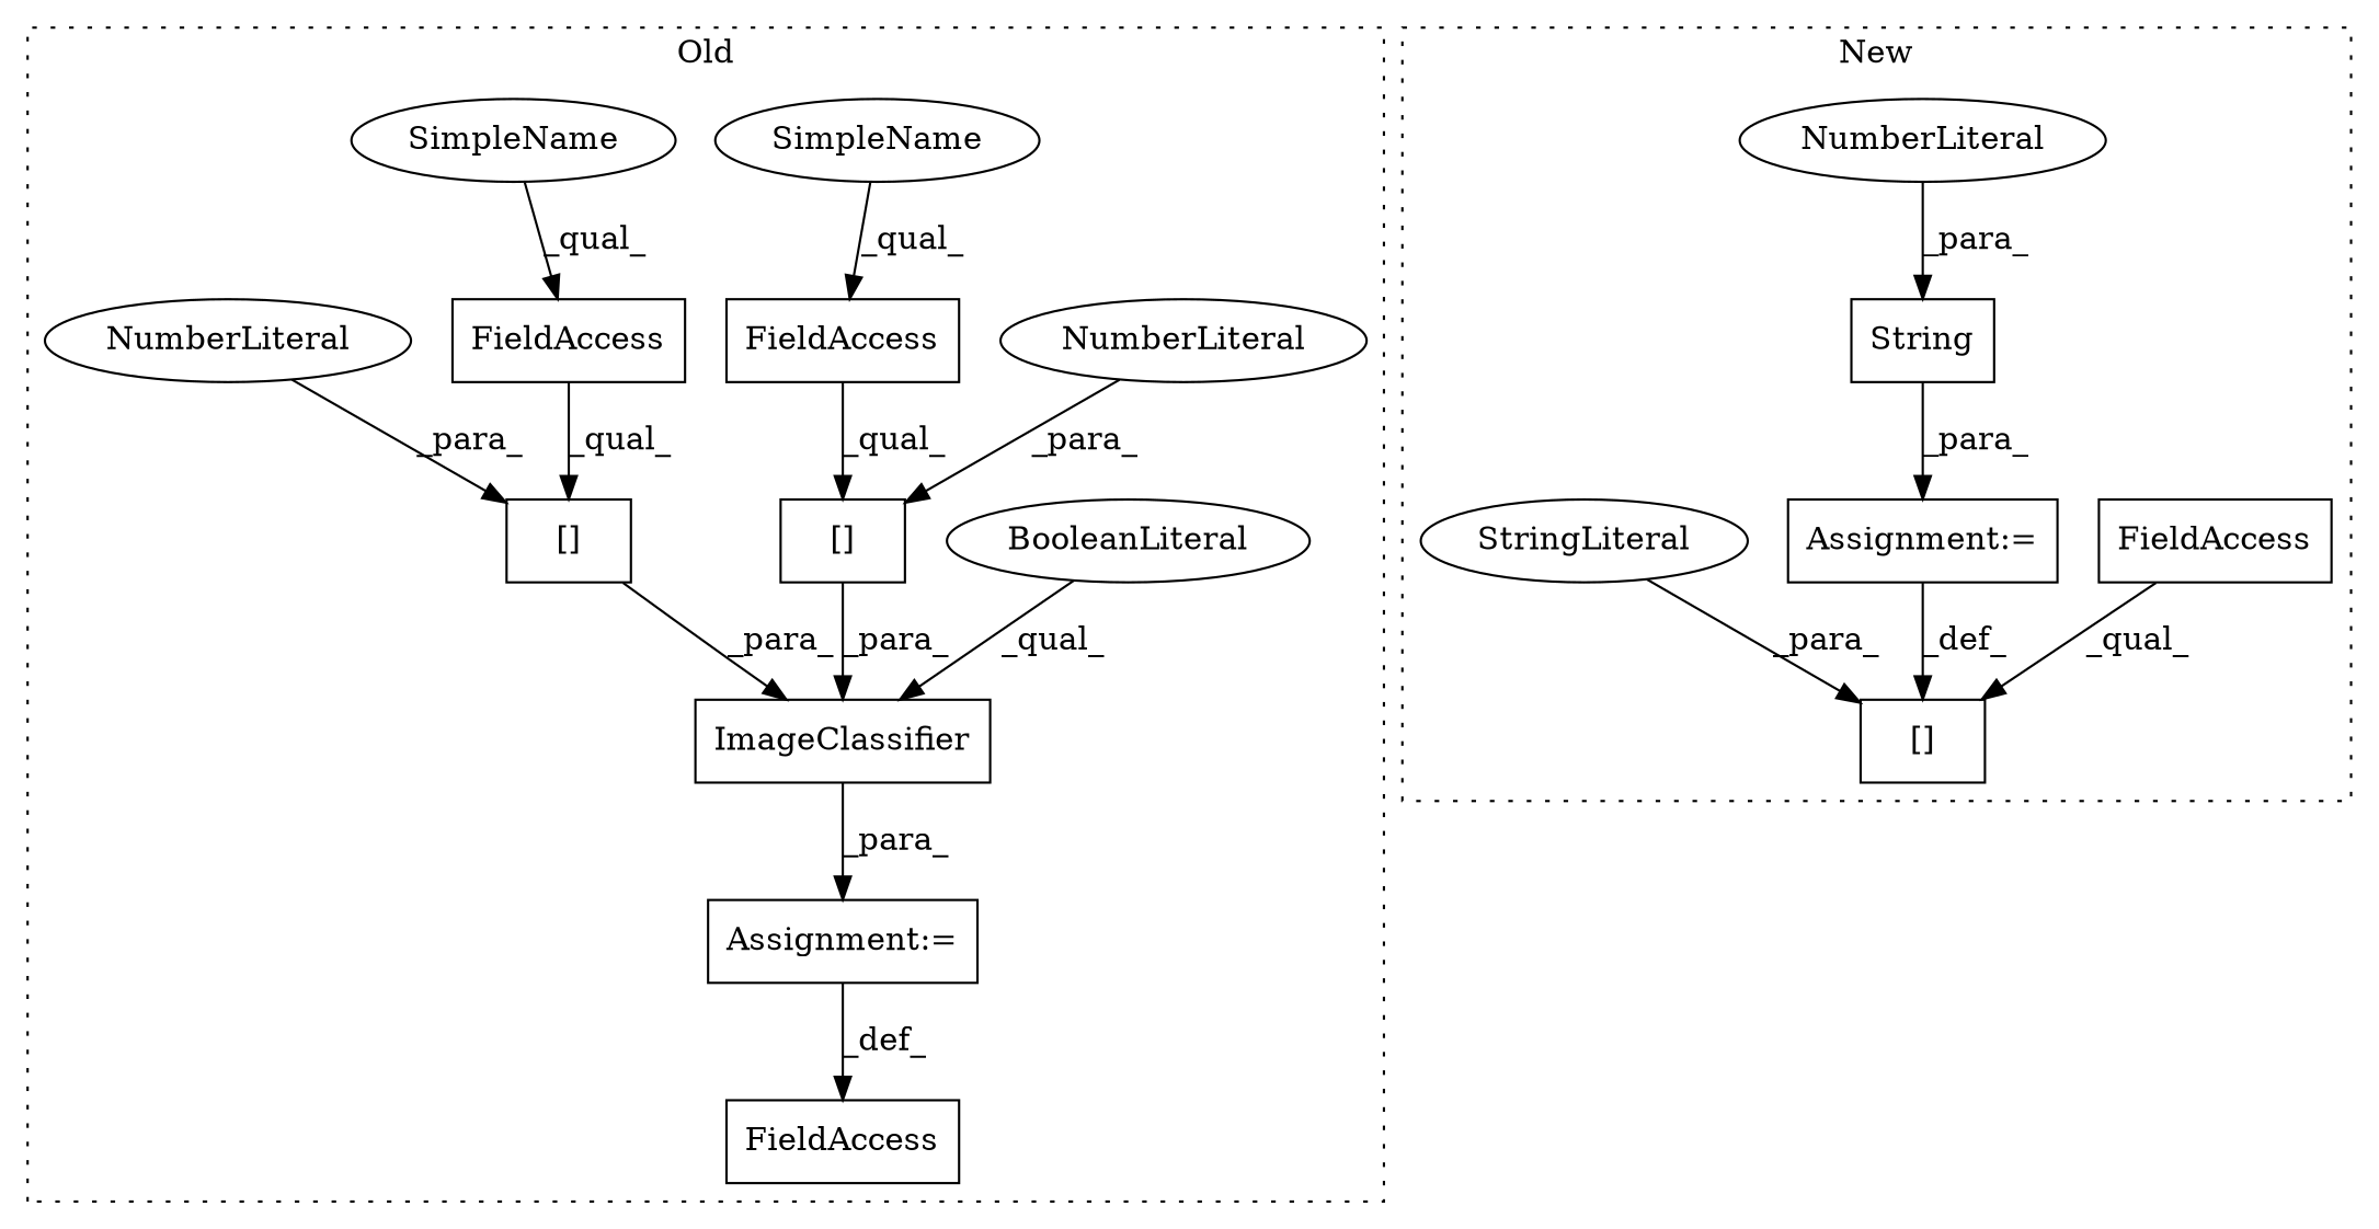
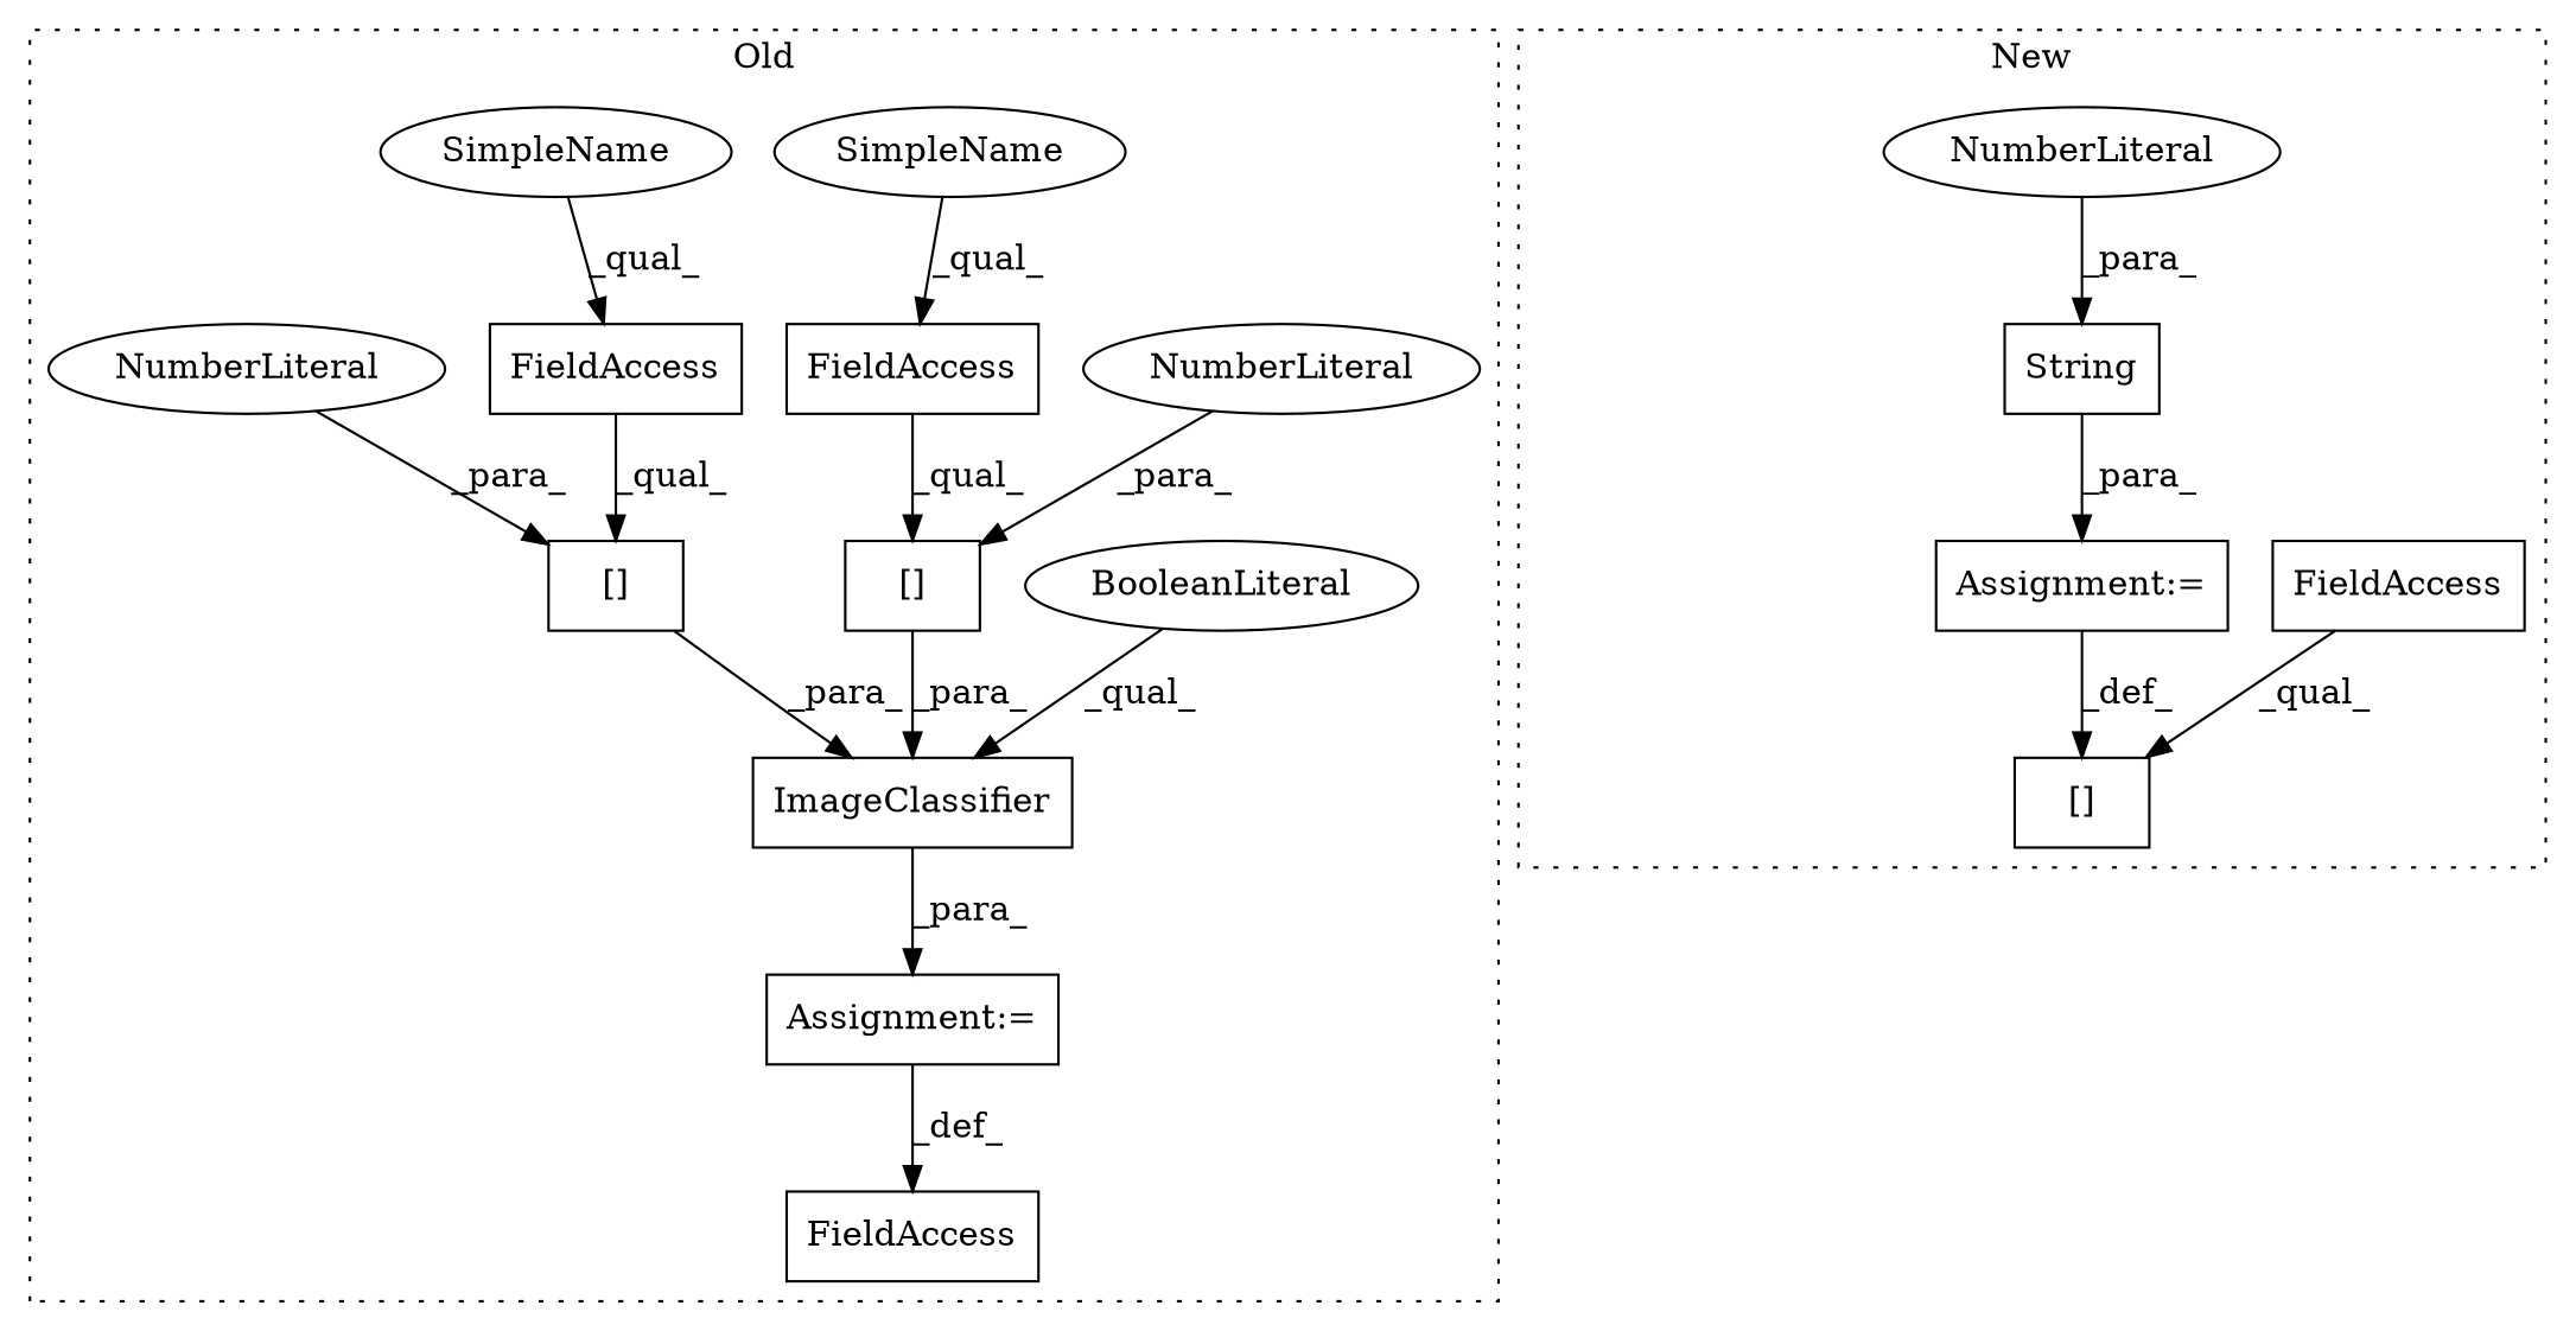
  digraph {
    node [a=22 l=1 s=888 shape=box]
    n1 [a=32 l="16,1" label=ImageClassifier s="860,904"]
    n2 [a=2 l="9,1" label="[]" s="876,886"]
    n3 [a=34 label=NumberLiteral s=885 shape=ellipse]
    n4 [a=2 l="9,1" label="[]" s="888,898"]
    n5 [a=34 label=NumberLiteral s=897 shape=ellipse]
    n6 [l=3 label=FieldAccess s=856]
    n7 [l=8 label=FieldAccess]
    n8 [l=8 label=FieldAccess s=876]
    n9 [a=9 l=4 label=BooleanLiteral s=900 shape=ellipse]
    n10 [a=7 label="Assignment:=" s=859]
    n11 [a=42 l=3 label=SimpleName s=876 shape=ellipse]
    n12 [a=42 l=3 label=SimpleName shape=ellipse]
    n13 [a=2 l="11,1" label="[]" s="620,653"]
    n14 [l=10 label=FieldAccess s=620]
    n15 [a=32 l="7,1" label=String s="655,663"]
    n16 [a=34 label=NumberLiteral s=662 shape=ellipse]
-   n17 [a=45 l=22 label=StringLiteral s=631 shape=ellipse]
    n18 [a=7 label="Assignment:=" s=654]
    subgraph cluster_1 {
      label=Old
      style=dotted
      n1
      n2
      n3
      n4
      n5
      n6
      n7
      n8
      n9
      n10
      n11
      n12
    }
    subgraph cluster_2 {
      label=New
      style=dotted
      n13
      n14
      n15
      n16
-     n17
      n18
    }
    n1 -> n10 [label=_para_]
    n2 -> n1 [label=_para_]
    n3 -> n2 [label=_para_]
    n4 -> n1 [label=_para_]
    n5 -> n4 [label=_para_]
    n7 -> n4 [label=_qual_]
    n8 -> n2 [label=_qual_]
    n9 -> n1 [label=_qual_]
    n10 -> n6 [label=_def_]
    n11 -> n8 [label=_qual_]
    n12 -> n7 [label=_qual_]
    n14 -> n13 [label=_qual_]
    n15 -> n18 [label=_para_]
    n16 -> n15 [label=_para_]
-   n17 -> n13 [label=_para_]
    n18 -> n13 [label=_def_]
  }
